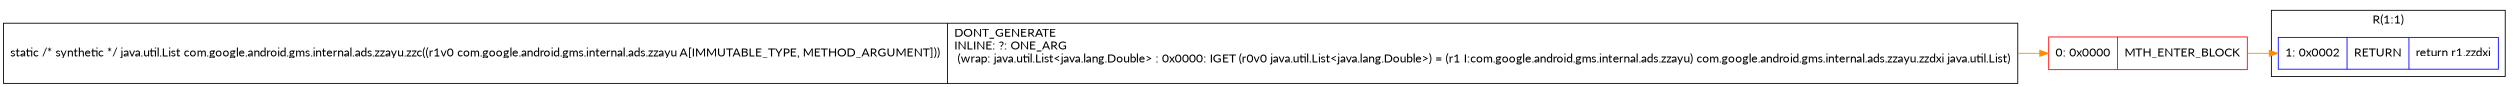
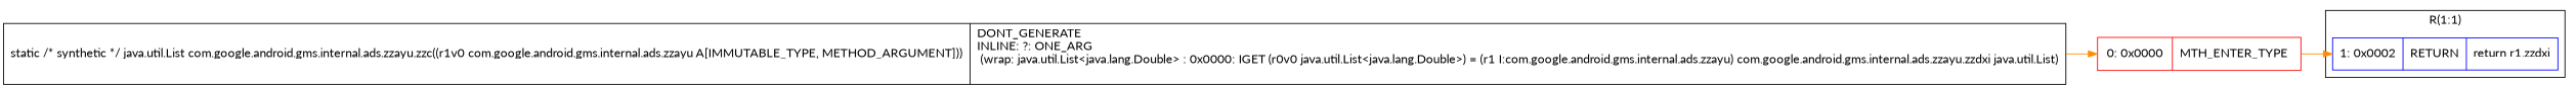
  digraph {
    rankdir=LR
    fontname=Lato
    node [shape=record fontname=Lato]
    edge [color=darkorange fontname=Lato]
    n1 [color=blue label="{1\:\ 0x0002|RETURN\l|return r1.zzdxi\l}"]
-   n2 [color=red label="{0\:\ 0x0000|MTH_ENTER_BLOCK\l}"]
+   n2 [color=red label="{0\:\ 0x0000|MTH_ENTER_TYPE\l}"]
    n3 [label="{static \/* synthetic *\/ java.util.List com.google.android.gms.internal.ads.zzayu.zzc((r1v0 com.google.android.gms.internal.ads.zzayu A[IMMUTABLE_TYPE, METHOD_ARGUMENT]))  | DONT_GENERATE\lINLINE: ?: ONE_ARG  \l  (wrap: java.util.List\<java.lang.Double\> : 0x0000: IGET  (r0v0 java.util.List\<java.lang.Double\>) = (r1 I:com.google.android.gms.internal.ads.zzayu) com.google.android.gms.internal.ads.zzayu.zzdxi java.util.List)\l\l}"]
    subgraph cluster_1 {
      label="R(1:1)"
      n1
    }
    n2 -> n1
    n3 -> n2
  }
